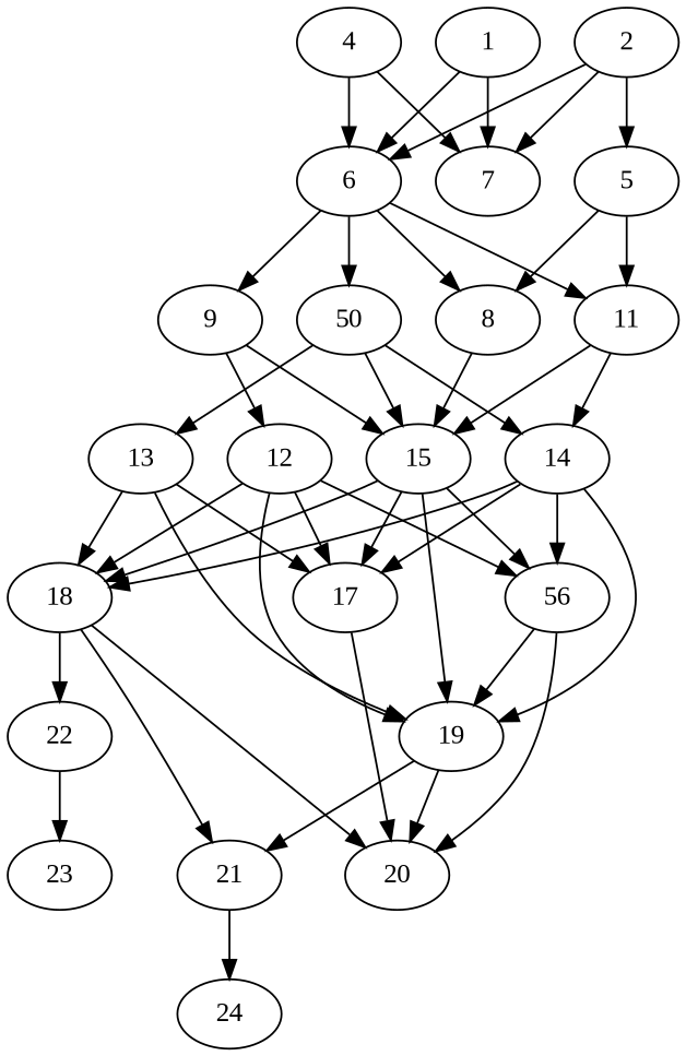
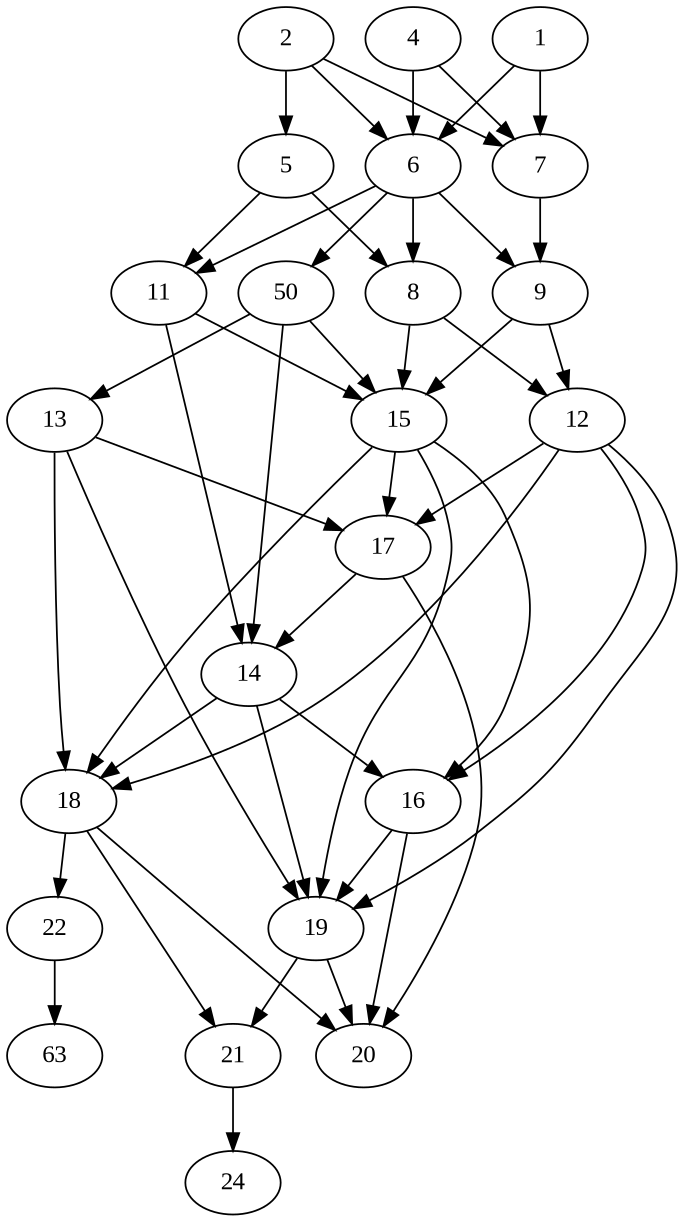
  digraph {
    fontname="Liberation Serif"
    node [alpha=0.00 fontname="Liberation Serif"]
    edge [fontname="Liberation Serif"]
    1 [expect_size=47636480]
    6 [expect_size=27191296]
    7 [alpha=0.16 expect_size=18223104]
    8 [alpha=0.17 expect_size=29938688]
    9 [alpha=0.14 expect_size=25300992]
    11 [alpha=0.05 expect_size=29244416]
    n7 [expect_size=13887488 label=50]
    12 [alpha=0.14 expect_size=29339648]
    15 [alpha=0.01 expect_size=16958464]
    14 [alpha=0.08 expect_size=11624448]
    13 [alpha=0.12 expect_size=8657920]
    2 [alpha=0.11 expect_size=22109184]
    5 [alpha=0.03 expect_size=15094784]
    4 [alpha=0.02 expect_size=20741120]
-   16 [alpha=0.17 expect_size=24700928 label=56]
+   16 [alpha=0.17 expect_size=24700928]
    17 [alpha=0.18 expect_size=24945664]
    18 [alpha=0.04 expect_size=15595520]
    19 [alpha=0.20 expect_size=7838720]
    20 [alpha=0.13 expect_size=41885696]
    21 [alpha=0.03 expect_size=42237952]
    22 [alpha=0.01 expect_size=7830528]
    24 [alpha=0.07 expect_size=22176768]
-   23 [alpha=0.11 expect_size=41742336]
+   23 [alpha=0.11 expect_size=41742336 label=63]
    1 -> 6
    1 -> 7
    6 -> 8
    6 -> 9
    6 -> 11
    6 -> n7
+   7 -> 9
+   8 -> 12
    8 -> 15
    9 -> 12
    9 -> 15
    11 -> 15
    11 -> 14
    n7 -> 15
    n7 -> 14
    n7 -> 13
    12 -> 16
    12 -> 17
    12 -> 18
    12 -> 19
    15 -> 16
    15 -> 17
    15 -> 18
    15 -> 19
    14 -> 16
-   14 -> 17
+   17 -> 14
    14 -> 18
    14 -> 19
    13 -> 17
    13 -> 18
    13 -> 19
    2 -> 6
    2 -> 7
    2 -> 5
    5 -> 8
    5 -> 11
    4 -> 6
    4 -> 7
    16 -> 19
    16 -> 20
    17 -> 20
    18 -> 20
    18 -> 21
    18 -> 22
    19 -> 20
    19 -> 21
    21 -> 24
    22 -> 23
  }
